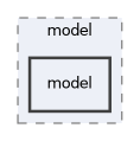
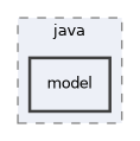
  digraph {
    compound=true
    n1 [color=grey25 fillcolor="#edf0f7" fontname=Helvetica fontsize=10 label=model shape=box style="filled,bold,"]
    subgraph cluster_1 {
      bgcolor="#edf0f7"
      fontname=Helvetica
      fontsize=10
-     label=model
+     label=java
      pencolor=grey50
      style="filled,dashed,"
      n1
    }
  }
